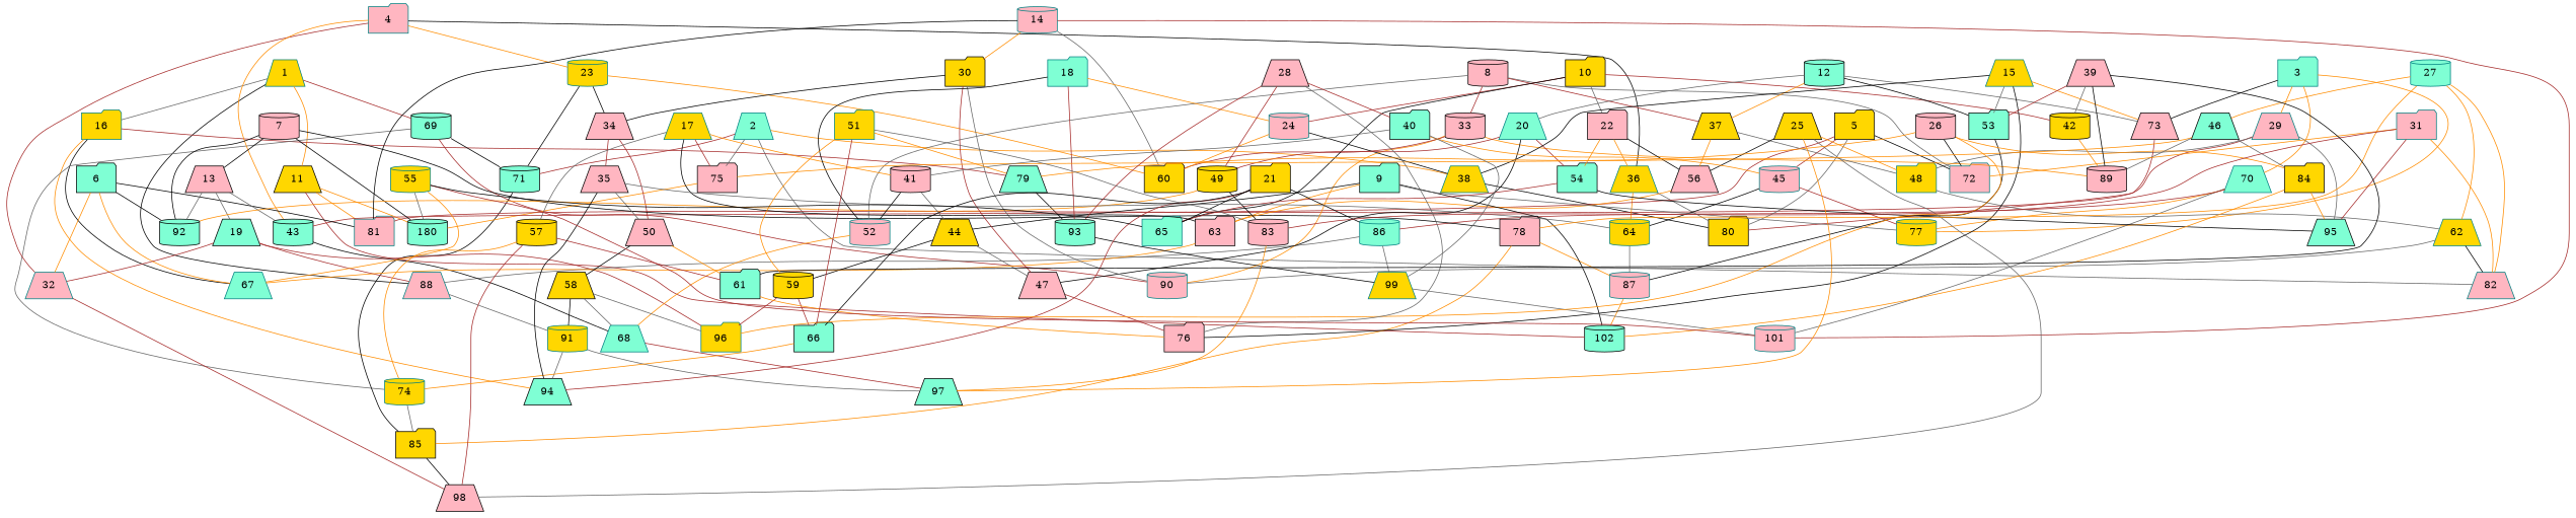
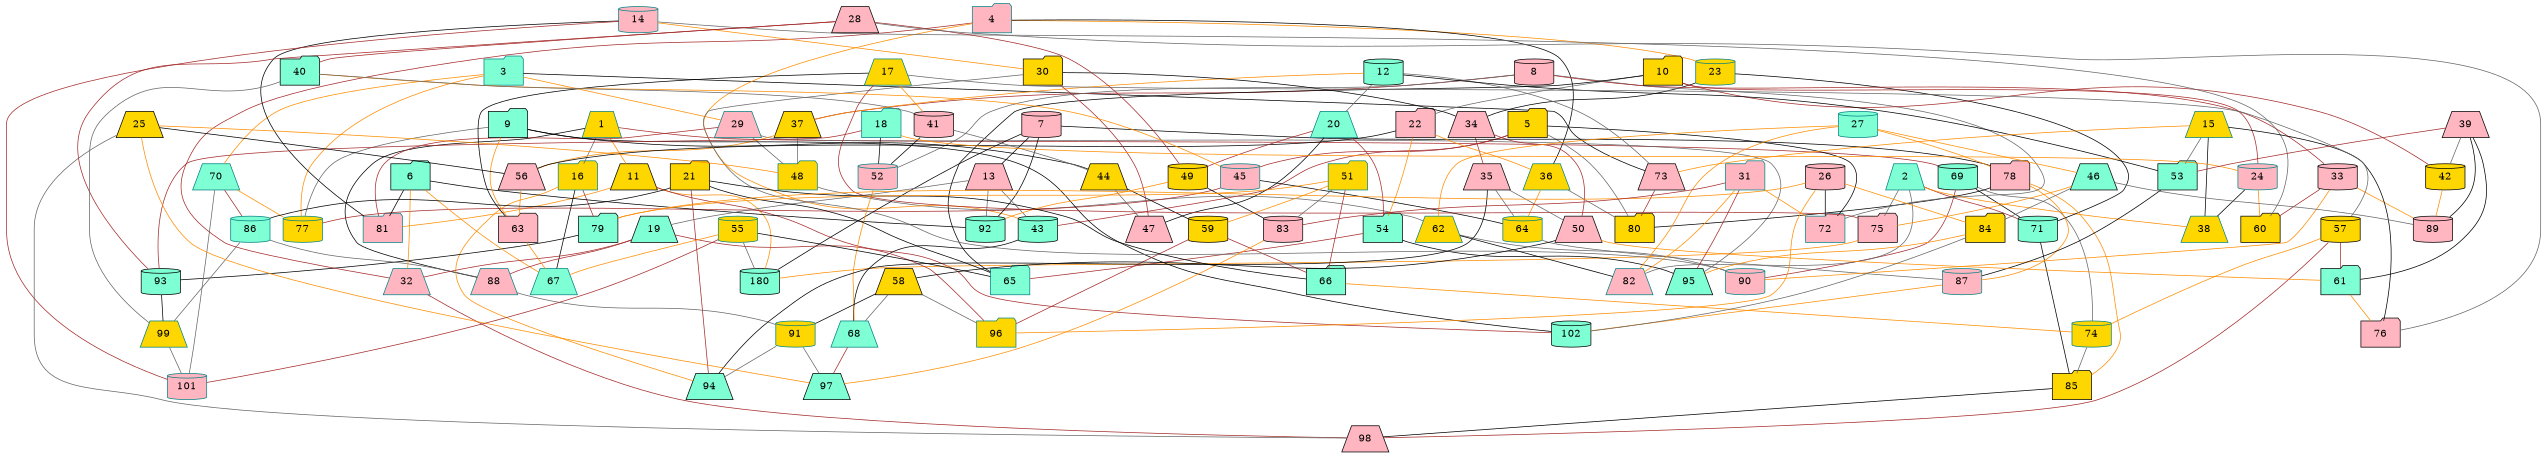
  graph {
    node [color=black fillcolor=lightpink shape=trapezium style=filled]
    edge [color=darkorange]
    1 [color=teal fillcolor=gold]
    11 [fillcolor=gold]
    16 [color=teal fillcolor=gold shape=folder]
    69 [fillcolor=aquamarine shape=cylinder]
    88 [color=teal]
    81 [color=teal shape=folder]
    n7 [fillcolor=aquamarine label=180 shape=cylinder]
    102 [fillcolor=aquamarine shape=cylinder]
    67 [color=teal fillcolor=aquamarine]
-   79 [fillcolor=aquamarine]
+   79 [fillcolor=aquamarine shape=folder]
    94 [fillcolor=aquamarine]
    71 [fillcolor=aquamarine shape=cylinder]
    90 [color=teal shape=cylinder]
    74 [color=teal fillcolor=gold shape=cylinder]
    91 [color=teal fillcolor=gold shape=cylinder]
    2 [color=teal fillcolor=aquamarine]
    38 [color=teal fillcolor=gold]
    75 [shape=folder]
    82 [color=teal]
    80 [fillcolor=gold shape=folder]
    85 [fillcolor=gold shape=folder]
    3 [color=teal fillcolor=aquamarine shape=folder]
    29 [color=teal]
    70 [color=teal fillcolor=aquamarine]
    73
    77 [color=teal fillcolor=gold shape=cylinder]
    48 [color=teal fillcolor=gold shape=folder]
    95 [fillcolor=aquamarine]
    101 [color=teal shape=cylinder]
    86 [color=teal fillcolor=aquamarine shape=cylinder]
    4 [color=teal shape=folder]
    23 [color=teal fillcolor=gold shape=cylinder]
    32 [color=teal]
    36 [color=teal fillcolor=gold]
    43 [fillcolor=aquamarine shape=cylinder]
    60 [fillcolor=gold shape=folder]
    34
    98
    64 [color=teal fillcolor=gold shape=cylinder]
    68 [color=teal fillcolor=aquamarine]
    5 [fillcolor=gold shape=folder]
    45 [color=teal shape=cylinder]
    72 [color=teal shape=folder]
    6 [fillcolor=aquamarine shape=folder]
    92 [fillcolor=aquamarine shape=cylinder]
    7 [shape=cylinder]
    13
    78 [shape=folder]
    19 [fillcolor=aquamarine]
    87 [color=teal shape=cylinder]
    8 [shape=cylinder]
    33 [shape=cylinder]
    37 [fillcolor=gold]
    52 [color=teal shape=cylinder]
    89 [shape=cylinder]
    56
    9 [fillcolor=aquamarine shape=folder]
    44 [fillcolor=gold]
    63 [shape=folder]
    47
    59 [fillcolor=gold shape=cylinder]
    10 [fillcolor=gold shape=folder]
    22 [shape=folder]
    24 [color=teal shape=cylinder]
    42 [fillcolor=gold shape=cylinder]
    65 [color=teal fillcolor=aquamarine shape=folder]
    54 [fillcolor=aquamarine shape=folder]
    12 [fillcolor=aquamarine shape=cylinder]
    20 [color=teal fillcolor=aquamarine]
    53 [fillcolor=aquamarine shape=folder]
    49 [fillcolor=gold shape=cylinder]
    96 [color=teal fillcolor=gold shape=folder]
    14 [color=teal shape=cylinder]
    30 [fillcolor=gold shape=folder]
    15 [color=teal fillcolor=gold]
    76 [shape=folder]
    93 [fillcolor=aquamarine shape=cylinder]
    17 [color=teal fillcolor=gold]
    41 [shape=cylinder]
    57 [fillcolor=gold shape=cylinder]
    61 [fillcolor=aquamarine shape=folder]
    18 [color=teal fillcolor=aquamarine shape=folder]
    99 [color=teal fillcolor=gold]
    83 [shape=cylinder]
    21 [fillcolor=gold shape=folder]
    66 [fillcolor=aquamarine shape=folder]
    35
    50
    25 [fillcolor=gold]
    97 [fillcolor=aquamarine]
    62 [color=teal fillcolor=gold]
    26 [shape=cylinder]
    84 [fillcolor=gold shape=folder]
    27 [color=teal fillcolor=aquamarine shape=cylinder]
    46 [fillcolor=aquamarine]
    28
    40 [fillcolor=aquamarine shape=folder]
    31 [color=teal shape=folder]
    58 [fillcolor=gold]
    39
    51 [color=teal fillcolor=gold shape=folder]
    55 [color=teal fillcolor=gold shape=cylinder]
    1 -- 11
    1 -- 16 [color=gray40]
    1 -- 69 [color=brown]
    1 -- 88 [color=black]
    11 -- 81
    11 -- n7
    11 -- 102 [color=brown]
    16 -- 67 [color=black]
    16 -- 79 [color=brown]
    16 -- 94
    69 -- 71 [color=black]
    69 -- 90 [color=brown]
    69 -- 74 [color=gray40]
    88 -- 91 [color=gray40]
    79 -- 93 [color=black]
    71 -- 85 [color=black]
    74 -- 85 [color=gray40]
    91 -- 94 [color=gray40]
    91 -- 97 [color=gray40]
    2 -- 71 [color=brown]
    2 -- 38
    2 -- 75 [color=gray40]
    2 -- 82 [color=gray40]
-   38 -- 80 [color=black]
+   78 -- 80 [color=black]
    75 -- n7
    85 -- 98 [color=black]
    3 -- 29
    3 -- 70
    3 -- 73 [color=black]
    3 -- 77
    29 -- 81 [color=brown]
    29 -- 48 [color=gray40]
    29 -- 95 [color=gray40]
    70 -- 77
    70 -- 101 [color=gray40]
    70 -- 86 [color=brown]
    73 -- 80 [color=brown]
    48 -- 62 [color=gray40]
    86 -- 88 [color=gray40]
    86 -- 99 [color=gray40]
    4 -- 23
    4 -- 32 [color=brown]
    4 -- 36 [color=black]
    4 -- 43
    23 -- 71 [color=black]
-   23 -- 60
    23 -- 34 [color=black]
    32 -- 98 [color=brown]
    36 -- 80 [color=gray40]
    36 -- 64
    43 -- 68 [color=black]
    34 -- 35 [color=brown]
    34 -- 50 [color=brown]
    64 -- 87 [color=gray40]
    68 -- 97 [color=brown]
    5 -- 80 [color=gray40]
    5 -- 43 [color=brown]
    5 -- 45 [color=brown]
    5 -- 72 [color=black]
    45 -- 77 [color=brown]
    45 -- 64 [color=black]
    6 -- 81 [color=black]
    6 -- 67
    6 -- 32
    6 -- 92 [color=black]
    7 -- n7 [color=black]
    7 -- 92 [color=black]
    7 -- 13 [color=black]
    7 -- 78 [color=black]
    13 -- 43 [color=gray40]
    13 -- 92 [color=gray40]
    13 -- 19 [color=gray40]
    78 -- 85
    78 -- 87
    19 -- 88 [color=brown]
    19 -- 32 [color=brown]
    19 -- 96 [color=brown]
    87 -- 102
    8 -- 72 [color=gray40]
    8 -- 33 [color=brown]
    8 -- 37 [color=brown]
    8 -- 52 [color=gray40]
    33 -- 90
    33 -- 60 [color=brown]
    33 -- 89
    37 -- 48 [color=gray40]
    37 -- 56
    52 -- 68
    56 -- 63
    9 -- 102 [color=black]
    9 -- 77 [color=gray40]
    9 -- 44 [color=black]
    9 -- 63
    44 -- 47 [color=gray40]
    44 -- 59 [color=black]
    63 -- 67
-   47 -- 76 [color=brown]
    59 -- 96 [color=brown]
    59 -- 66 [color=brown]
    10 -- 22 [color=gray40]
    10 -- 24 [color=brown]
    10 -- 42 [color=brown]
    10 -- 65 [color=black]
    22 -- 36
    22 -- 56 [color=black]
    22 -- 54
    24 -- 38 [color=black]
    24 -- 60
    42 -- 89
    54 -- 95 [color=black]
    54 -- 65 [color=brown]
    12 -- 73 [color=gray40]
    12 -- 37
    12 -- 20 [color=gray40]
    12 -- 53 [color=black]
    20 -- 47 [color=black]
    20 -- 54 [color=brown]
    20 -- 49 [color=brown]
    53 -- 87 [color=black]
    49 -- 92
    49 -- 83 [color=black]
    14 -- 81 [color=black]
    14 -- 101 [color=brown]
    14 -- 60 [color=gray40]
    14 -- 30
    30 -- 90 [color=gray40]
    30 -- 34 [color=black]
    30 -- 47 [color=brown]
    15 -- 38 [color=black]
    15 -- 73
    15 -- 53 [color=gray40]
    15 -- 76 [color=black]
    93 -- 99 [color=black]
    17 -- 75 [color=brown]
    17 -- 63 [color=black]
    17 -- 41
    17 -- 57 [color=gray40]
    41 -- 52 [color=black]
    41 -- 44 [color=gray40]
    57 -- 74
    57 -- 98 [color=brown]
    57 -- 61 [color=brown]
    61 -- 76
    18 -- 52 [color=black]
    18 -- 24
    18 -- 93 [color=brown]
    99 -- 101 [color=gray40]
    83 -- 97
    21 -- 94 [color=brown]
    21 -- 86 [color=black]
    21 -- 65 [color=black]
    21 -- 66 [color=black]
    66 -- 74
    35 -- 94 [color=black]
    35 -- 64 [color=gray40]
    35 -- 50 [color=gray40]
    50 -- 61
    50 -- 58 [color=black]
    25 -- 48
    25 -- 98 [color=gray40]
    25 -- 56 [color=black]
    25 -- 97
    62 -- 90 [color=gray40]
    62 -- 82 [color=black]
    26 -- 79
    26 -- 72 [color=black]
    26 -- 96
    26 -- 84
-   84 -- 102
+   84 -- 102 [color=gray40]
    84 -- 95
    27 -- 82
    27 -- 78
    27 -- 62
    27 -- 46
    46 -- 75
    46 -- 89 [color=gray40]
    46 -- 84 [color=gray40]
    28 -- 49 [color=brown]
    28 -- 76 [color=gray40]
    28 -- 93 [color=brown]
    28 -- 40 [color=brown]
    40 -- 45
    40 -- 41 [color=gray40]
    40 -- 99 [color=gray40]
    31 -- 82
    31 -- 95 [color=brown]
    31 -- 72
    31 -- 83 [color=brown]
    58 -- 91 [color=black]
    58 -- 68 [color=gray40]
    58 -- 96 [color=gray40]
    39 -- 89 [color=black]
    39 -- 42 [color=gray40]
    39 -- 53 [color=brown]
    39 -- 61 [color=black]
    51 -- 79
    51 -- 59
    51 -- 83 [color=gray40]
    51 -- 66 [color=brown]
    55 -- n7 [color=gray40]
    55 -- 67
    55 -- 101 [color=brown]
    55 -- 65 [color=black]
  }
